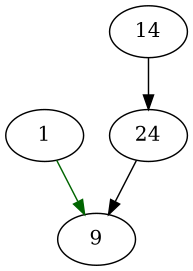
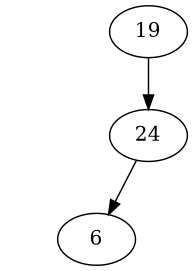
  strict digraph {
-   1 [entry=true]
-   9
-   14
+   9 [label=6]
+   14 [label=19]
    24
-   1 -> 9 [color=darkgreen cond=true]
    14 -> 24
    24 -> 9
  }
